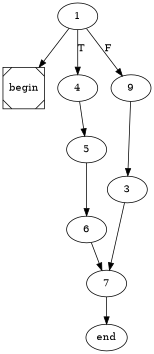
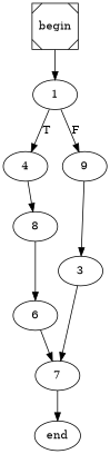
  digraph {
    begin [shape=Msquare]
    1
    4
    n4 [label=9]
    end [shape=ellipse]
-   5
+   5 [label=8]
    3
    6
    7
-   1 -> begin
+   begin -> 1
    1 -> 4 [label=T]
    1 -> n4 [label=F]
    4 -> 5
    n4 -> 3
    5 -> 6
    3 -> 7
    6 -> 7
    7 -> end
  }
